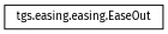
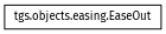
  digraph {
    rankdir=LR
    fontname="Fira Sans"
-   n1 [color=black fillcolor=white fontname="Fira Sans" fontsize=10 height=0.2 label="tgs.easing.easing.EaseOut" shape=record style=filled width=0.4]
+   n1 [color=black fillcolor=white fontname="Fira Sans" fontsize=10 height=0.2 label="tgs.objects.easing.EaseOut" shape=record style=filled width=0.4]
  }
